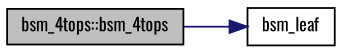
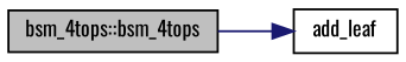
  digraph {
    rankdir=LR
    fontname=Oswald
    node [color=black fontname=Oswald fontsize=10 shape=record style=filled]
    n1 [fillcolor=grey75 fontcolor=black height=0.2 label="bsm_4tops::bsm_4tops" width=0.4]
-   n2 [fillcolor=white height=0.2 label=bsm_leaf width=0.4]
+   n2 [fillcolor=white height=0.2 label=add_leaf width=0.4]
    n1 -> n2 [color=midnightblue fontname=Oswald fontsize=10 labelfontname=Helvetica labelfontsize=10 style=solid]
  }
